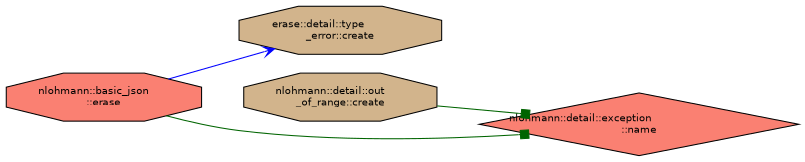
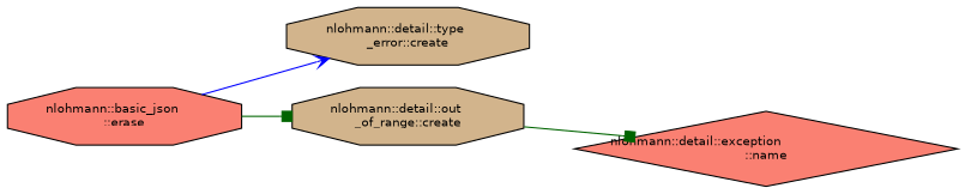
  digraph {
    rankdir=LR
    node [color=black fillcolor=salmon fontname=Helvetica fontsize=10 shape=octagon style=filled]
    edge [arrowhead=box color=darkgreen fontname=Helvetica fontsize=10 labelfontname=Helvetica labelfontsize=10 style=solid]
    n1 [fontcolor=black height=0.2 label="nlohmann::basic_json\l::erase" width=0.4]
-   n2 [fillcolor=tan height=0.2 label="erase::detail::type\l_error::create" width=0.4]
+   n2 [fillcolor=tan height=0.2 label="nlohmann::detail::type\l_error::create" width=0.4]
    n3 [fillcolor=tan height=0.2 label="nlohmann::detail::out\l_of_range::create" width=0.4]
    n4 [height=0.2 label="nlohmann::detail::exception\l::name" shape=diamond width=0.4]
    n1 -> n2 [arrowhead=vee color=blue]
-   n1 -> n4
+   n1 -> n3
    n3 -> n4
  }
